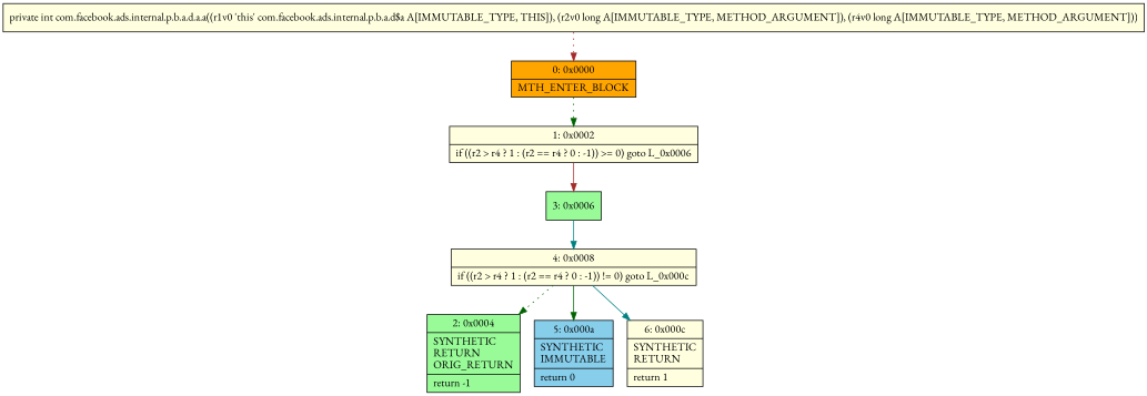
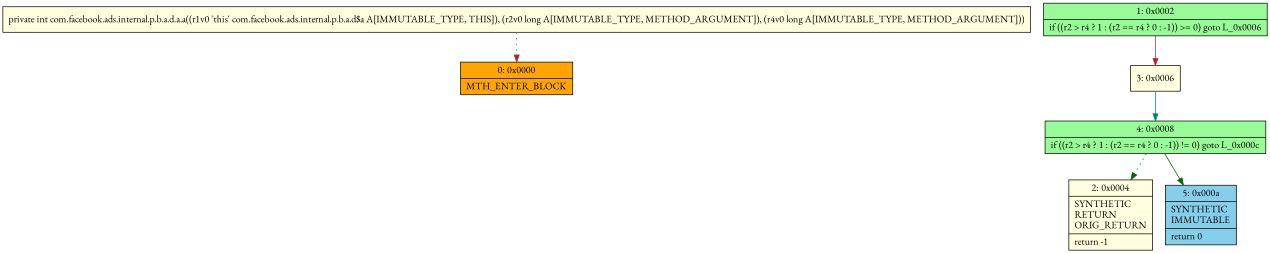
  digraph {
    fontname="EB Garamond"
    node [fillcolor=palegreen fontname="EB Garamond" shape=record style=filled]
    edge [color=darkgreen fontname="EB Garamond" style=solid]
    n1 [fillcolor=orange label="{0\:\ 0x0000|MTH_ENTER_BLOCK\l}"]
-   n2 [fillcolor=lightyellow label="{1\:\ 0x0002|if ((r2 \> r4 ? 1 : (r2 == r4 ? 0 : \-1)) \>= 0) goto L_0x0006\l}"]
-   n3 [label="{3\:\ 0x0006}"]
-   n4 [label="{2\:\ 0x0004|SYNTHETIC\lRETURN\lORIG_RETURN\l|return \-1\l}"]
-   n5 [fillcolor=lightyellow label="{4\:\ 0x0008|if ((r2 \> r4 ? 1 : (r2 == r4 ? 0 : \-1)) != 0) goto L_0x000c\l}"]
+   n2 [label="{1\:\ 0x0002|if ((r2 \> r4 ? 1 : (r2 == r4 ? 0 : \-1)) \>= 0) goto L_0x0006\l}"]
+   n3 [fillcolor=lightyellow label="{3\:\ 0x0006}"]
+   n4 [fillcolor=lightyellow label="{2\:\ 0x0004|SYNTHETIC\lRETURN\lORIG_RETURN\l|return \-1\l}"]
+   n5 [label="{4\:\ 0x0008|if ((r2 \> r4 ? 1 : (r2 == r4 ? 0 : \-1)) != 0) goto L_0x000c\l}"]
    n6 [fillcolor=skyblue label="{5\:\ 0x000a|SYNTHETIC\lIMMUTABLE\l|return 0\l}"]
-   n7 [fillcolor=lightyellow label="{6\:\ 0x000c|SYNTHETIC\lRETURN\l|return 1\l}"]
    n8 [fillcolor=lightyellow label="{private int com.facebook.ads.internal.p.b.a.d.a.a((r1v0 'this' com.facebook.ads.internal.p.b.a.d$a A[IMMUTABLE_TYPE, THIS]), (r2v0 long A[IMMUTABLE_TYPE, METHOD_ARGUMENT]), (r4v0 long A[IMMUTABLE_TYPE, METHOD_ARGUMENT])) }"]
-   n1 -> n2 [style=dotted]
    n2 -> n3 [color=brown]
    n3 -> n5 [color=teal]
    n5 -> n4 [style=dotted]
    n5 -> n6
-   n5 -> n7 [color=teal]
    n8 -> n1 [color=brown style=dotted]
  }
